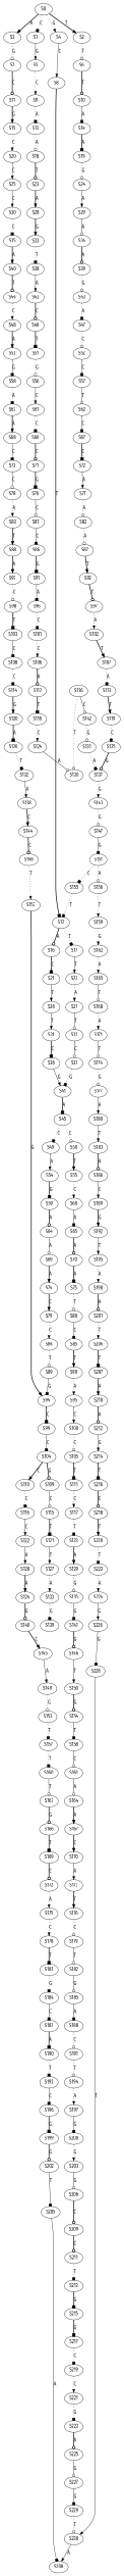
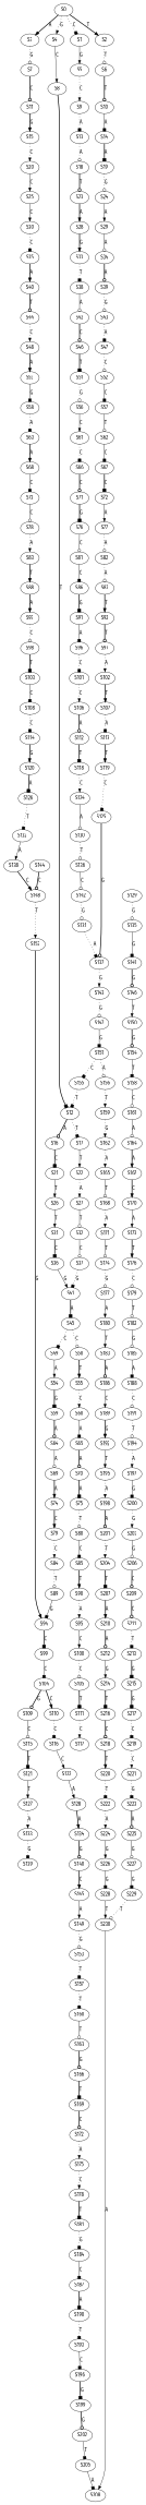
  strict digraph {
    fontname="Fira Sans"
    node [fontname="Fira Sans"]
    edge [arrowhead=normal fontname="Fira Sans" style=bold]
    S0
    S1
    S2
    S3
    S4
    S5
    S6
    S7
    S8
    S9
    S10
    S11
    S12
    S13
    S14
    S15
    S16
    S17
    S18
    S19
    S20
    S21
    S22
    S23
    S24
    S25
    S26
    S27
    S28
    S29
    S30
    S31
    S32
    S33
    S34
    S35
    S36
    S37
    S38
    S39
    S40
    S41
    S42
    S43
    S44
    S45
    S46
    S47
    S48
    S49
    S50
    S51
    S52
    S53
    S54
    S55
    S56
    S57
    S58
    S59
    S60
    S61
    S62
    S63
    S64
    S65
    S66
    S67
    S68
    S69
    S70
    S71
    S72
    S73
    S74
    S75
    S76
    S77
    S78
    S79
    S80
    S81
    S82
    S83
    S84
    S85
    S86
    S87
    S88
    S89
    S90
    S91
    S92
    S93
    S94
    S95
    S96
    S97
    S98
    S99
    S100
    S101
    S102
    S103
    S104
    S105
    S106
    S107
    S108
    S109
    S110
    S111
    S112
    S113
    S114
    S115
    S116
    S117
    S118
    S119
    S120
    S121
    S122
-   S123
    S124
    S125
    S126
    S127
    S128
    S129
    S130
    S137
    S132
    S133
    S134
    S135
    S136
    S131
    S138
    S139
    S140
    S141
    S142
    S143
    S144
    S145
    S146
    S147
    S148
    S149
    S150
    S151
    S152
    S153
    S154
    S155
    S156
    S157
    S158
    S159
    S160
    S161
    S162
    S163
    S164
    S165
    S166
    S167
    S168
    S169
    S170
    S171
    S172
    S173
    S174
    S175
    S176
    S177
    S178
    S179
    S180
    S181
    S182
    S183
    S184
    S185
    S186
    S187
    S188
    S189
    S190
    S191
    S192
    S193
    S194
    S195
    S196
    S197
    S198
    S199
    S200
    S201
    S202
    S203
    S204
    S205
    S206
    S207
    S208
    S209
    S210
    S211
    S212
    S213
    S214
    S215
    S216
    S217
    S218
    S219
    S220
    S221
    S222
    S223
    S224
    S225
    S226
    S227
    S228
    S229
    S230
    S0 -> S1 [arrowhead=box label=C style=dotted]
    S0 -> S2 [label=T]
    S0 -> S3 [label=A]
    S0 -> S4 [label=G style=dotted]
    S1 -> S5 [label=G style=solid]
    S2 -> S6 [arrowhead=odot label=T style=dotted]
    S3 -> S7 [arrowhead=odot label=G style=dotted]
    S4 -> S8 [label=C style=solid]
    S5 -> S9 [label=C style=dotted]
    S6 -> S10 [arrowhead=odot label=T]
    S7 -> S11 [arrowhead=odot label=C]
    S8 -> S12 [arrowhead=box label=T]
    S9 -> S13 [arrowhead=box label=A style=dotted]
    S10 -> S14 [arrowhead=box label=A style=solid]
    S11 -> S15 [label=G]
    S12 -> S16 [arrowhead=odot label=A]
    S12 -> S17 [arrowhead=box label=T style=dotted]
    S13 -> S18 [arrowhead=odot label=A style=dotted]
    S14 -> S19 [arrowhead=box label=A]
    S15 -> S20 [label=C style=dotted]
    S16 -> S21 [arrowhead=box label=C]
    S17 -> S22 [label=T style=solid]
    S18 -> S23 [arrowhead=odot label=T]
    S19 -> S24 [arrowhead=odot label=G style=dotted]
    S20 -> S25 [label=C style=solid]
    S21 -> S26 [label=T style=solid]
    S22 -> S27 [label=A style=dotted]
    S23 -> S28 [label=A]
    S24 -> S29 [label=A style=solid]
    S25 -> S30 [label=C style=solid]
    S26 -> S31 [label=T style=solid]
    S27 -> S32 [arrowhead=odot label=T style=solid]
    S28 -> S33 [label=G]
    S29 -> S34 [arrowhead=odot label=A style=solid]
    S30 -> S35 [arrowhead=box label=C style=dotted]
    S31 -> S36 [arrowhead=box label=C]
    S32 -> S37 [arrowhead=odot label=C style=solid]
    S33 -> S38 [arrowhead=box label=T style=dotted]
    S34 -> S39 [arrowhead=odot label=A]
    S35 -> S40 [label=A]
    S36 -> S41 [label=G style=solid]
    S37 -> S41 [arrowhead=box label=G style=dotted]
-   S38 -> S42 [label=A style=solid]
+   S38 -> S42 [arrowhead=odot label=A style=solid]
    S39 -> S43 [arrowhead=odot label=G style=dotted]
    S40 -> S44 [arrowhead=odot label=T]
    S41 -> S45 [arrowhead=box label=A]
    S42 -> S46 [arrowhead=odot label=C]
    S43 -> S47 [arrowhead=box label=A style=dotted]
    S44 -> S48 [label=C style=dotted]
    S45 -> S49 [arrowhead=box label=C style=dotted]
    S45 -> S50 [arrowhead=odot label=C style=dotted]
    S46 -> S51 [arrowhead=box label=T]
    S47 -> S52 [arrowhead=odot label=C style=dotted]
    S48 -> S53 [label=A]
    S49 -> S54 [label=A style=solid]
    S50 -> S55 [label=T]
    S51 -> S56 [arrowhead=odot label=G style=dotted]
    S52 -> S57 [arrowhead=box label=C style=solid]
    S53 -> S58 [arrowhead=box label=G style=solid]
    S54 -> S59 [arrowhead=box label=G]
    S55 -> S60 [label=C style=dotted]
    S56 -> S61 [label=C style=solid]
    S57 -> S62 [arrowhead=odot label=T style=solid]
    S58 -> S63 [arrowhead=box label=A style=dotted]
    S59 -> S64 [arrowhead=odot label=A]
    S60 -> S65 [arrowhead=box label=A style=solid]
    S61 -> S66 [arrowhead=box label=C style=dotted]
    S62 -> S67 [arrowhead=box label=C style=solid]
    S63 -> S68 [label=A]
    S64 -> S69 [arrowhead=odot label=A style=solid]
    S65 -> S70 [arrowhead=odot label=A]
    S66 -> S71 [arrowhead=odot label=C]
    S67 -> S72 [arrowhead=box label=C]
    S68 -> S73 [arrowhead=box label=C style=solid]
    S69 -> S74 [label=A]
    S70 -> S75 [arrowhead=box label=A]
    S71 -> S76 [arrowhead=box label=G]
    S72 -> S77 [label=A style=solid]
    S73 -> S78 [arrowhead=odot label=C style=solid]
    S74 -> S79 [label=C]
    S75 -> S80 [arrowhead=odot label=T style=dotted]
    S76 -> S81 [arrowhead=odot label=C style=solid]
    S77 -> S82 [arrowhead=odot label=A style=dotted]
    S78 -> S83 [label=A style=dotted]
    S79 -> S84 [label=C style=dotted]
    S80 -> S85 [arrowhead=box label=C style=solid]
    S81 -> S86 [arrowhead=box label=C style=solid]
    S82 -> S87 [arrowhead=odot label=A style=dotted]
    S83 -> S88 [label=T]
    S84 -> S89 [arrowhead=odot label=T style=dotted]
    S85 -> S90 [label=T]
    S86 -> S91 [arrowhead=box label=G]
    S87 -> S92 [label=T]
    S88 -> S93 [label=A]
    S89 -> S94 [arrowhead=box label=G style=solid]
    S90 -> S95 [label=A style=dotted]
    S91 -> S96 [arrowhead=box label=A style=solid]
    S92 -> S97 [arrowhead=odot label=T]
    S93 -> S98 [arrowhead=odot label=C style=dotted]
    S94 -> S99 [arrowhead=box label=C]
    S95 -> S100 [label=C style=solid]
    S96 -> S101 [arrowhead=box label=C style=dotted]
    S97 -> S102 [label=A style=dotted]
    S98 -> S103 [arrowhead=box label=T]
    S99 -> S104 [arrowhead=box label=C style=solid]
    S100 -> S105 [arrowhead=odot label=C style=dotted]
    S101 -> S106 [label=C style=dotted]
    S102 -> S107 [label=T]
    S103 -> S108 [arrowhead=box label=C style=solid]
    S104 -> S109 [arrowhead=odot label=G]
    S104 -> S110 [label=C]
    S105 -> S111 [arrowhead=box label=T]
    S106 -> S112 [arrowhead=odot label=A]
    S107 -> S113 [arrowhead=box label=A style=dotted]
    S108 -> S114 [arrowhead=box label=C style=dotted]
    S109 -> S115 [arrowhead=odot label=C style=solid]
    S110 -> S116 [arrowhead=box label=C style=dotted]
    S111 -> S117 [label=C style=dotted]
    S112 -> S118 [arrowhead=box label=T]
    S113 -> S119 [label=T]
    S114 -> S120 [label=G]
    S115 -> S121 [arrowhead=box label=T]
    S116 -> S122 [label=C style=solid]
-   S117 -> S123 [arrowhead=box label=T style=dotted]
    S118 -> S124 [label=C style=dotted]
    S119 -> S125 [arrowhead=box label=C style=dotted]
    S120 -> S126 [arrowhead=box label=A]
    S121 -> S127 [label=T style=solid]
    S122 -> S128 [label=A style=solid]
-   S123 -> S129 [label=A]
    S124 -> S130 [arrowhead=odot label=A style=solid]
    S125 -> S137 [arrowhead=odot label=G]
    S126 -> S132 [arrowhead=box label=T style=dotted]
    S127 -> S133 [label=A style=dotted]
    S128 -> S134 [label=A]
    S129 -> S135 [arrowhead=odot label=G style=dotted]
-   S136 -> S130 [arrowhead=odot label=T style=dotted]
+   S130 -> S136 [arrowhead=odot label=T style=dotted]
    S137 -> S143 [label=G style=dotted]
    S132 -> S138 [label=A style=solid]
    S133 -> S139 [arrowhead=box label=G style=dotted]
    S134 -> S140 [arrowhead=odot label=G]
    S135 -> S141 [arrowhead=box label=G style=solid]
    S136 -> S142 [arrowhead=odot label=C style=solid]
    S131 -> S137 [arrowhead=box label=A style=dotted]
-   S138 -> S144 [label=C]
+   S138 -> S148 [label=C]
    S140 -> S145 [label=C]
    S141 -> S146 [arrowhead=odot label=G]
    S142 -> S131 [arrowhead=odot label=G style=dotted]
    S143 -> S147 [arrowhead=odot label=G style=dotted]
    S144 -> S148 [arrowhead=odot label=C]
    S145 -> S149 [label=A style=solid]
    S146 -> S150 [label=T style=solid]
    S147 -> S151 [arrowhead=box label=G style=solid]
    S148 -> S152 [label=T style=dotted]
    S149 -> S153 [arrowhead=odot label=G style=dotted]
    S150 -> S154 [arrowhead=odot label=G]
    S151 -> S155 [arrowhead=box label=C style=dotted]
    S151 -> S156 [arrowhead=odot label=A style=dotted]
    S152 -> S94 [label=G]
    S153 -> S157 [arrowhead=box label=T style=dotted]
    S154 -> S158 [arrowhead=box label=T style=solid]
    S155 -> S12 [arrowhead=box label=T style=dotted]
    S156 -> S159 [label=T style=dotted]
    S157 -> S160 [arrowhead=box label=T style=dotted]
    S158 -> S161 [arrowhead=odot label=C style=solid]
    S159 -> S162 [label=G style=dotted]
    S160 -> S163 [arrowhead=odot label=T style=solid]
    S161 -> S164 [arrowhead=odot label=A style=solid]
    S162 -> S165 [label=A style=dotted]
    S163 -> S166 [arrowhead=odot label=G]
    S164 -> S167 [label=A]
    S165 -> S168 [arrowhead=odot label=T style=solid]
    S166 -> S169 [arrowhead=box label=T]
    S167 -> S170 [label=C]
    S168 -> S171 [label=A style=dotted]
    S169 -> S172 [arrowhead=odot label=C]
    S170 -> S173 [label=A style=solid]
    S171 -> S174 [arrowhead=odot label=T style=solid]
    S172 -> S175 [label=A style=dotted]
    S173 -> S176 [label=T]
    S174 -> S177 [arrowhead=odot label=G style=dotted]
    S175 -> S178 [label=C style=dotted]
    S176 -> S179 [arrowhead=odot label=C style=dotted]
    S177 -> S180 [label=A style=solid]
    S178 -> S181 [arrowhead=box label=T]
    S179 -> S182 [arrowhead=odot label=T style=solid]
    S180 -> S183 [label=T style=solid]
    S181 -> S184 [arrowhead=box label=G style=dotted]
    S182 -> S185 [arrowhead=odot label=G style=solid]
    S183 -> S186 [arrowhead=odot label=A]
    S184 -> S187 [arrowhead=box label=C style=solid]
    S185 -> S188 [arrowhead=box label=A style=solid]
    S186 -> S189 [label=C style=solid]
    S187 -> S190 [arrowhead=box label=A]
    S188 -> S191 [arrowhead=odot label=C style=dotted]
    S189 -> S192 [label=G]
    S190 -> S193 [arrowhead=box label=T style=dotted]
    S191 -> S194 [arrowhead=odot label=T style=dotted]
    S192 -> S195 [label=T style=solid]
    S193 -> S196 [arrowhead=box label=C style=solid]
    S194 -> S197 [label=A style=dotted]
    S195 -> S198 [label=A style=dotted]
    S196 -> S199 [arrowhead=box label=G]
    S197 -> S200 [arrowhead=box label=G style=solid]
    S198 -> S201 [arrowhead=odot label=A]
    S199 -> S202 [arrowhead=odot label=G]
    S200 -> S203 [label=G style=dotted]
    S201 -> S204 [label=T style=dotted]
    S202 -> S205 [arrowhead=box label=T style=solid]
    S203 -> S206 [arrowhead=odot label=G style=solid]
    S204 -> S207 [arrowhead=box label=T]
    S205 -> S208 [arrowhead=box label=A style=solid]
    S206 -> S209 [arrowhead=odot label=C]
    S207 -> S210 [label=A]
    S209 -> S211 [arrowhead=odot label=C]
    S210 -> S212 [arrowhead=odot label=A]
    S211 -> S213 [arrowhead=box label=T style=dotted]
    S212 -> S214 [label=G style=solid]
    S213 -> S215 [arrowhead=box label=G]
    S214 -> S216 [arrowhead=box label=T]
    S215 -> S217 [arrowhead=box label=G]
    S216 -> S218 [arrowhead=odot label=C]
    S217 -> S219 [arrowhead=box label=C style=dotted]
    S218 -> S220 [label=T]
    S219 -> S221 [label=C style=dotted]
    S220 -> S222 [arrowhead=box label=T style=dotted]
    S221 -> S223 [arrowhead=box label=G style=dotted]
    S222 -> S224 [label=A style=dotted]
    S223 -> S225 [arrowhead=odot label=A]
    S224 -> S226 [label=G style=solid]
    S225 -> S227 [arrowhead=odot label=G style=solid]
    S226 -> S228 [arrowhead=box label=G style=solid]
    S227 -> S229 [arrowhead=box label=G style=solid]
    S228 -> S230 [label=T style=solid]
    S229 -> S230 [arrowhead=odot label=T style=dotted]
    S230 -> S208 [label=A style=solid]
  }
